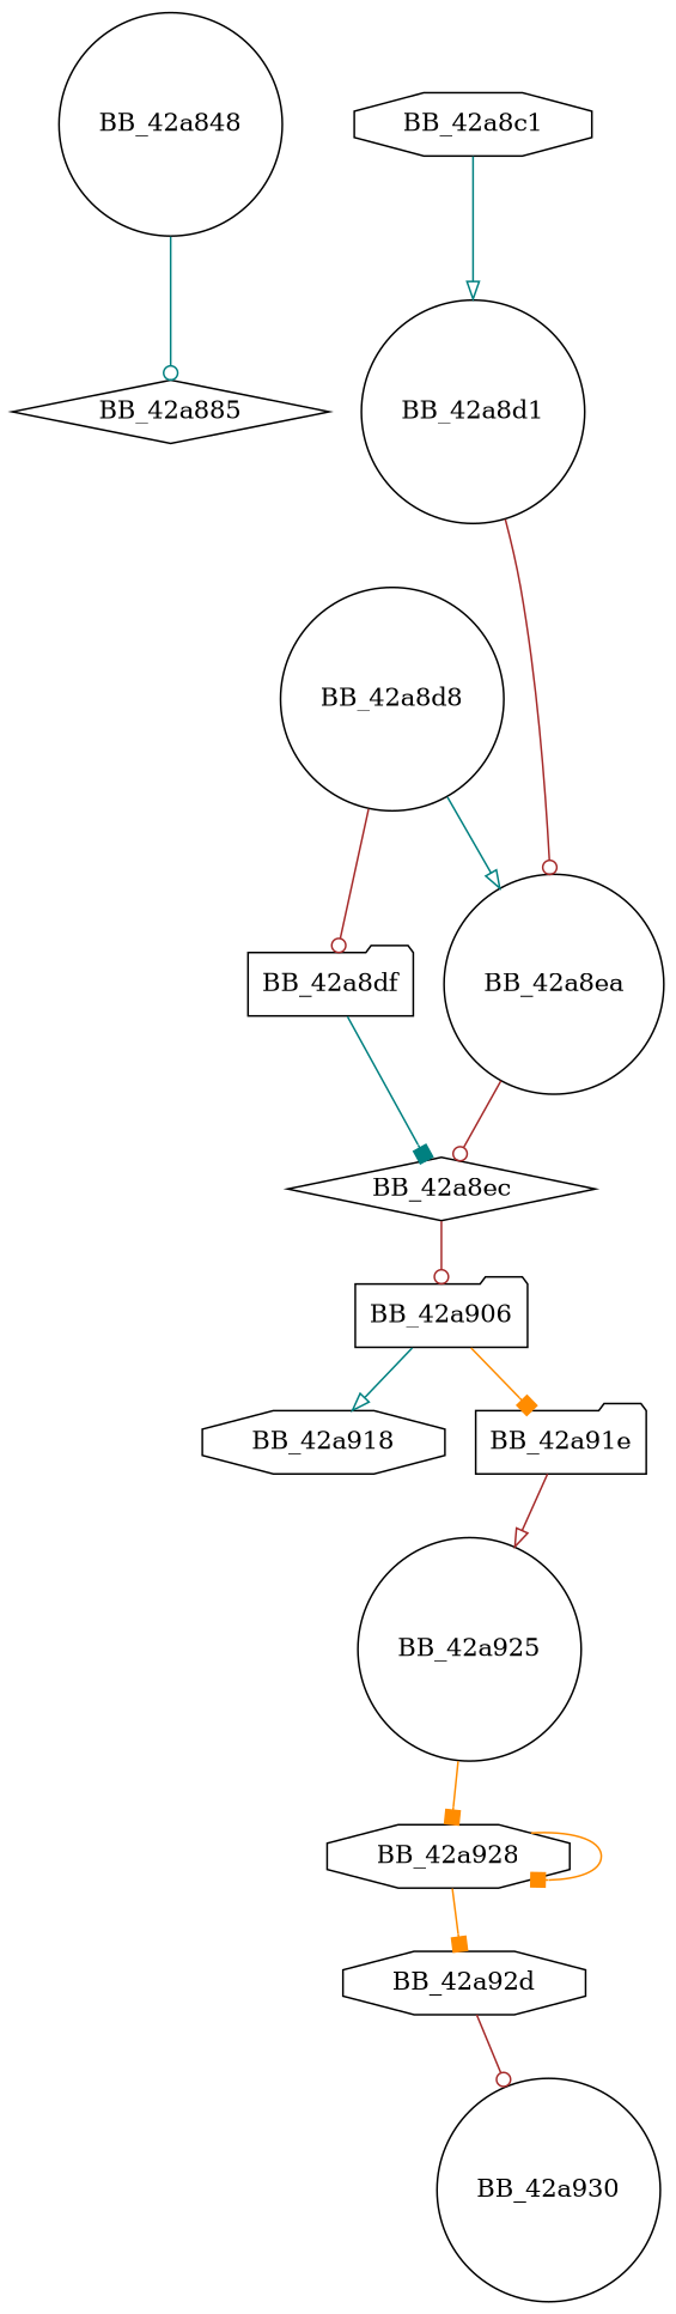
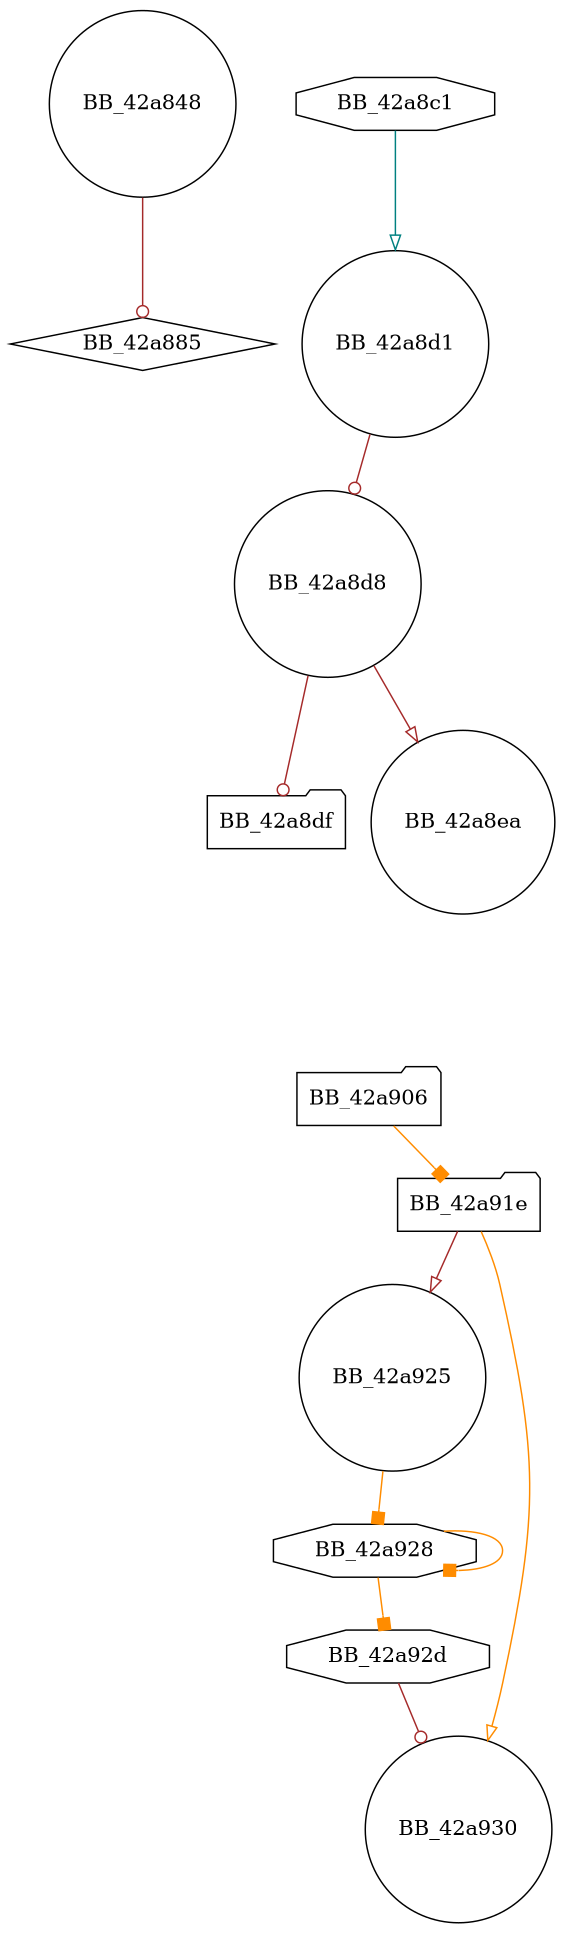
  digraph {
    node [shape=circle]
    edge [arrowhead=odot color=brown]
    BB_42a885 [shape=diamond]
    BB_42a848
    BB_42a8c1 [shape=octagon]
    BB_42a8d1
    BB_42a8d8
    BB_42a8df [shape=folder]
    BB_42a8ea
-   BB_42a8ec [shape=diamond]
    BB_42a906 [shape=folder]
-   BB_42a918 [shape=octagon]
    BB_42a91e [shape=folder]
    BB_42a925
    BB_42a930
    BB_42a928 [shape=octagon]
    BB_42a92d [shape=octagon]
-   BB_42a848 -> BB_42a885 [color=teal]
+   BB_42a848 -> BB_42a885
    BB_42a8c1 -> BB_42a8d1 [arrowhead=onormal color=teal]
-   BB_42a8d1 -> BB_42a8ea
+   BB_42a8d1 -> BB_42a8d8
    BB_42a8d8 -> BB_42a8df
-   BB_42a8d8 -> BB_42a8ea [arrowhead=onormal color=teal]
-   BB_42a8df -> BB_42a8ec [arrowhead=box color=teal]
-   BB_42a8ea -> BB_42a8ec
-   BB_42a8ec -> BB_42a906
-   BB_42a906 -> BB_42a918 [arrowhead=onormal color=teal]
+   BB_42a8d8 -> BB_42a8ea [arrowhead=onormal]
    BB_42a906 -> BB_42a91e [arrowhead=box color=darkorange]
    BB_42a91e -> BB_42a925 [arrowhead=onormal]
+   BB_42a91e -> BB_42a930 [arrowhead=onormal color=darkorange]
    BB_42a925 -> BB_42a928 [arrowhead=box color=darkorange]
    BB_42a928 -> BB_42a928 [arrowhead=box color=darkorange]
    BB_42a928 -> BB_42a92d [arrowhead=box color=darkorange]
    BB_42a92d -> BB_42a930
  }
